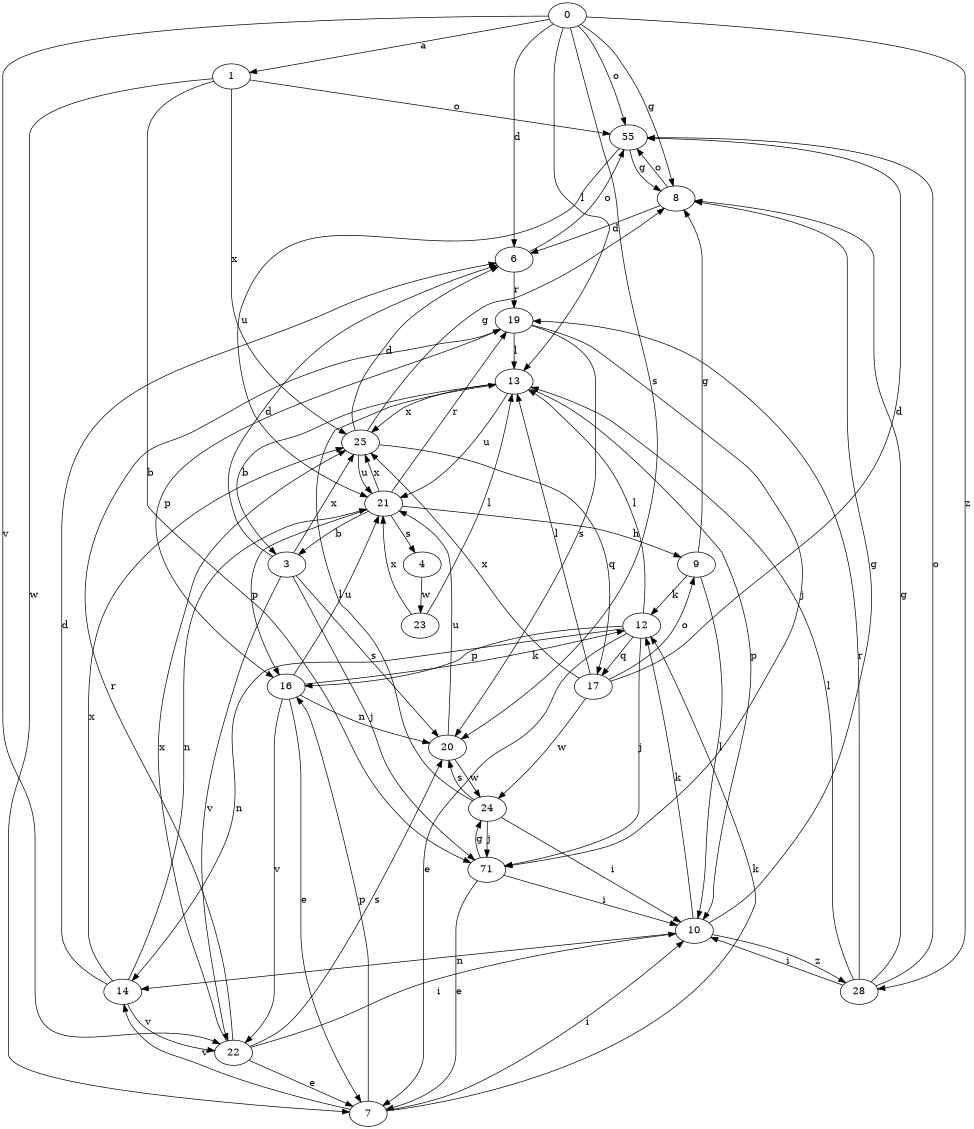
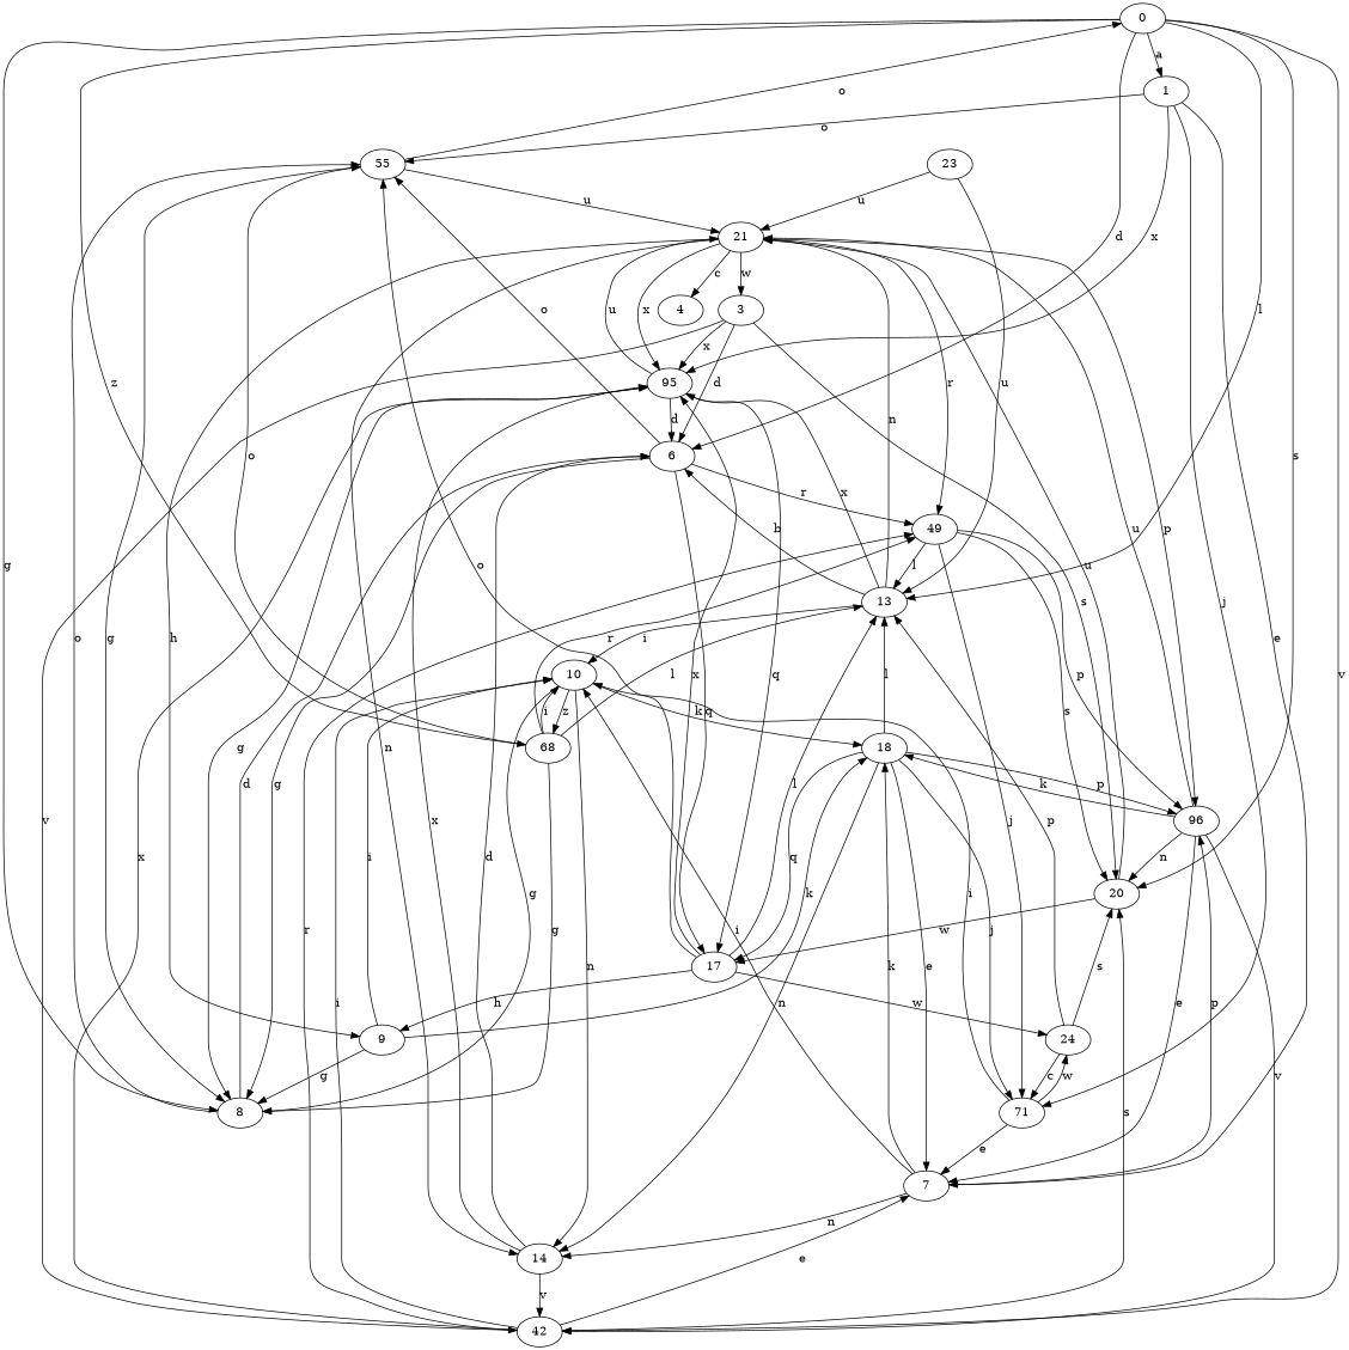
  strict digraph {
    0
    1
    6
    8
    13
    n6 [label=55]
    20
-   22
-   28
+   22 [label=42]
+   28 [label=68]
    7
    n11 [label=71]
-   25
+   25 [label=95]
    17
-   19
+   19 [label=49]
    3
    10
    21
    24
-   12
+   12 [label=18]
    14
-   16
+   16 [label=96]
    4
    23
    9
    0 -> 1 [label=a]
    0 -> 6 [label=d]
    0 -> 8 [label=g]
    0 -> 13 [label=l]
-   0 -> n6 [label=o]
+   n6 -> 0 [label=o]
    0 -> 20 [label=s]
    0 -> 22 [label=v]
    0 -> 28 [label=z]
    1 -> n6 [label=o]
-   1 -> 7 [label=w]
-   1 -> n11 [label=b]
+   1 -> 7 [label=e]
+   1 -> n11 [label=j]
    1 -> 25 [label=x]
+   6 -> 8 [label=g]
    6 -> n6 [label=o]
+   6 -> 17 [label=q]
    6 -> 19 [label=r]
    8 -> 6 [label=d]
    8 -> n6 [label=o]
    13 -> 25 [label=x]
-   13 -> 3 [label=b]
-   13 -> 10 [label=p]
-   13 -> 21 [label=u]
+   13 -> 6 [label=b]
+   13 -> 10 [label=i]
+   13 -> 21 [label=n]
    n6 -> 8 [label=g]
    n6 -> 21 [label=u]
    20 -> 21 [label=u]
-   20 -> 24 [label=w]
+   20 -> 17 [label=w]
    22 -> 20 [label=s]
    22 -> 7 [label=e]
    22 -> 25 [label=x]
    22 -> 19 [label=r]
    22 -> 10 [label=i]
    28 -> 8 [label=g]
    28 -> 13 [label=l]
    28 -> n6 [label=o]
    28 -> 19 [label=r]
    28 -> 10 [label=i]
    7 -> 10 [label=i]
    7 -> 12 [label=k]
-   7 -> 14 [label=v]
+   7 -> 14 [label=n]
    7 -> 16 [label=p]
    n11 -> 7 [label=e]
    n11 -> 10 [label=i]
-   n11 -> 24 [label=g]
+   n11 -> 24 [label=w]
    25 -> 6 [label=d]
    25 -> 8 [label=g]
    25 -> 17 [label=q]
    25 -> 21 [label=u]
    17 -> 13 [label=l]
-   17 -> n6 [label=d]
+   17 -> n6 [label=o]
    17 -> 25 [label=x]
    17 -> 24 [label=w]
-   17 -> 9 [label=o]
+   17 -> 9 [label=h]
    19 -> 13 [label=l]
    19 -> 20 [label=s]
    19 -> n11 [label=j]
    19 -> 16 [label=p]
    3 -> 6 [label=d]
    3 -> 20 [label=s]
    3 -> 22 [label=v]
-   3 -> n11 [label=j]
    3 -> 25 [label=x]
    10 -> 8 [label=g]
    10 -> 28 [label=z]
    10 -> 12 [label=k]
    10 -> 14 [label=n]
    21 -> 25 [label=x]
    21 -> 19 [label=r]
-   21 -> 3 [label=b]
-   14 -> 21 [label=n]
+   21 -> 3 [label=w]
+   21 -> 14 [label=n]
    21 -> 16 [label=p]
-   21 -> 4 [label=s]
+   21 -> 4 [label=c]
    21 -> 9 [label=h]
-   24 -> 13 [label=l]
+   24 -> 13 [label=p]
    24 -> 20 [label=s]
-   24 -> n11 [label=j]
-   24 -> 10 [label=i]
+   24 -> n11 [label=c]
    12 -> 13 [label=l]
    12 -> 7 [label=e]
    12 -> n11 [label=j]
    12 -> 17 [label=q]
    12 -> 14 [label=n]
    12 -> 16 [label=p]
    14 -> 6 [label=d]
    14 -> 22 [label=v]
    14 -> 25 [label=x]
    16 -> 20 [label=n]
    16 -> 22 [label=v]
    16 -> 7 [label=e]
    16 -> 21 [label=u]
    16 -> 12 [label=k]
-   4 -> 23 [label=w]
-   23 -> 13 [label=l]
-   23 -> 21 [label=x]
+   23 -> 13 [label=u]
+   23 -> 21 [label=u]
    9 -> 8 [label=g]
-   9 -> 10 [label=l]
+   9 -> 10 [label=i]
    9 -> 12 [label=k]
  }
